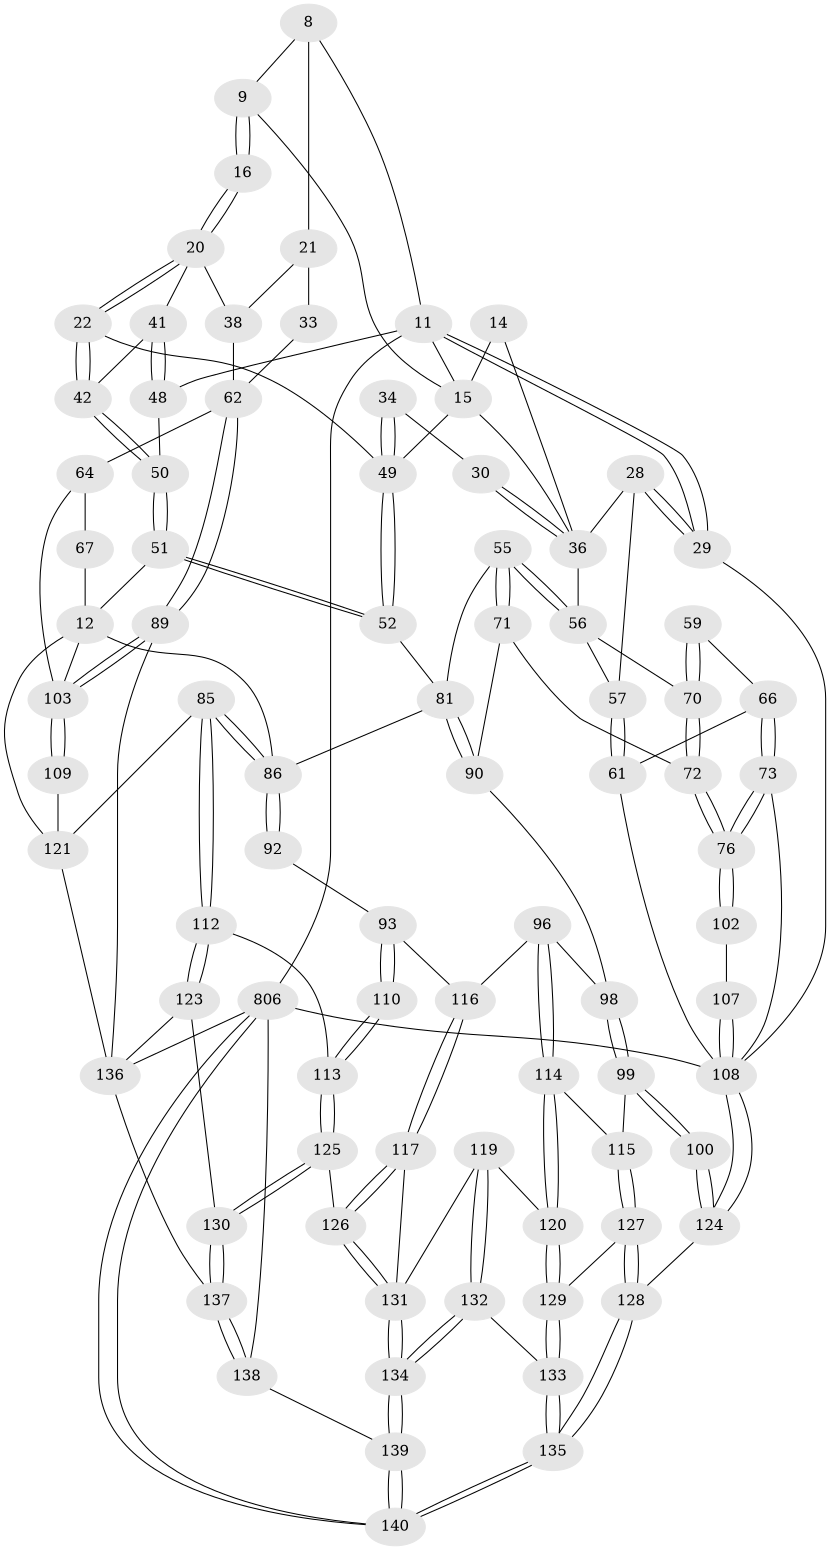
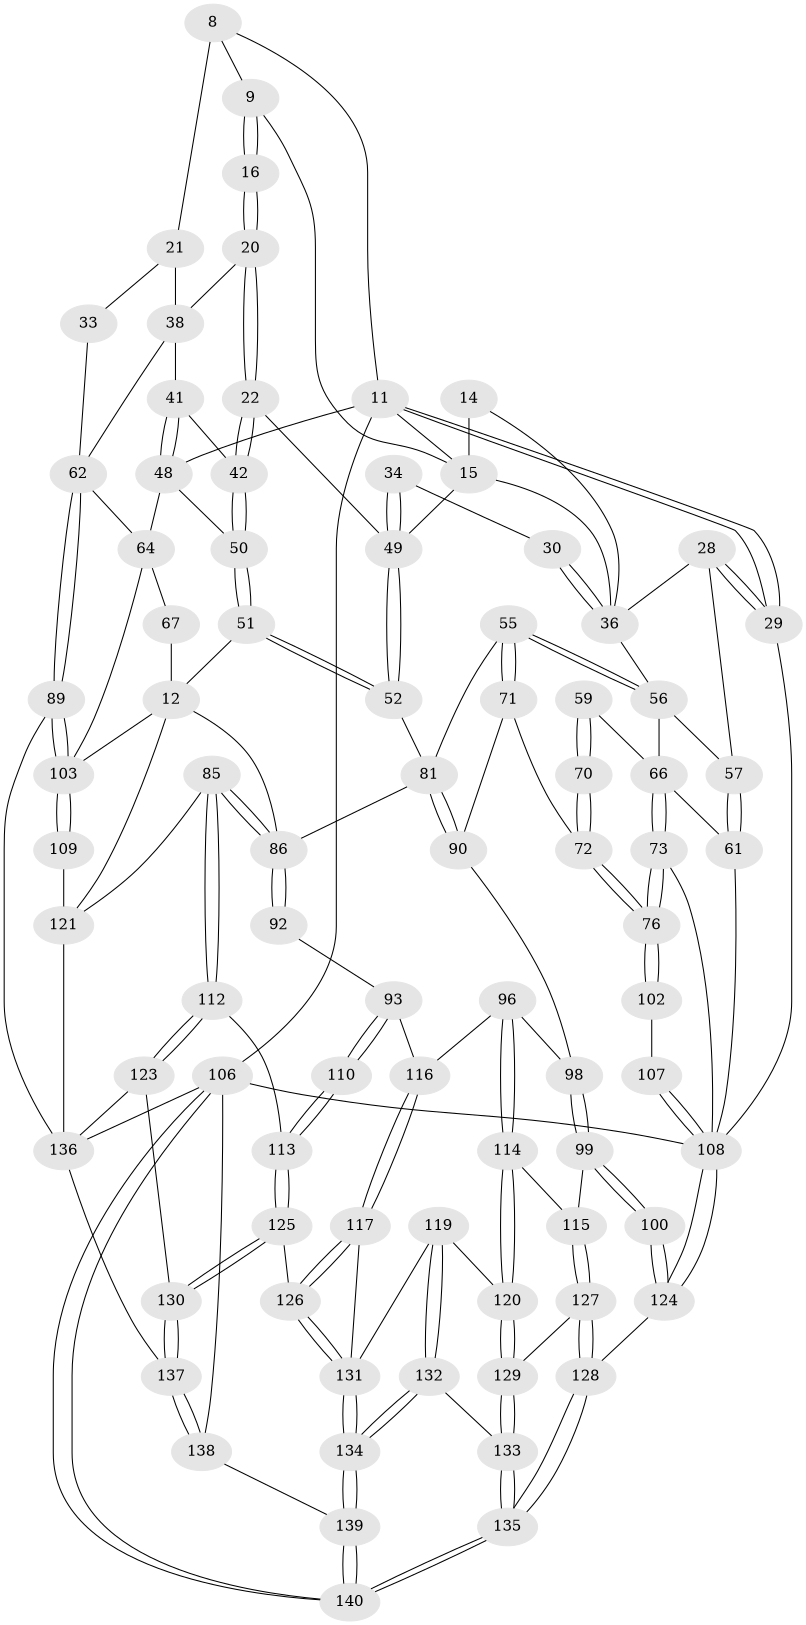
  graph {
    node [color=gray90 style=filled]
    8 [super="+7"]
    9 [super="+5"]
    11 [super="+10+6"]
    21 [super="+17+18"]
    15 [super="+13"]
    16
    29
-   106 [super="+87" label=806]
+   106 [super="+87"]
    48
    38 [super="+19"]
    33 [super="+31"]
    36 [super="+26+25+32"]
    49 [super="+23+24"]
    20
    108 [super="+105"]
    62 [super="+39+30+40"]
    64 [super="+47+63"]
    89
    136 [super="+88+122"]
    138
    140
    14
    56 [super="+44"]
    52
    22
    42
    41
    50
    28 [super="+27"]
    57 [super="+45"]
    61
    124
    34
    n34 [label=30]
    70 [super="+65+58"]
    51
    67
    103 [super="+91"]
    81 [super="+54"]
    n40 [label=12 super="+69"]
    86 [super="+79+80"]
    121 [super="+84+83"]
    90 [super="+78"]
    55
    71
    72
    59
    n48 [label=66]
    73
    76
    109
    98 [super="+97"]
    102 [super="+101"]
    107 [super="+104"]
    92
    85
    112
    113
    123
    93
    137
    99
    110
    116 [super="+95+94"]
    117
    96
    114
    115
    120
    100
    127
    128
    139
    125
    130
    126
    129
    131 [super="+118"]
    134
    119
    132
    133
    135
    8 -- 9
    8 -- 11
    8 -- 21 [weight=2]
    9 -- 15
    9 -- 16 [weight=2]
    9 -- 16
    11 -- 15 [weight=2]
    11 -- 29
    11 -- 29
    11 -- 106 [weight=2]
    11 -- 48
    21 -- 38
    21 -- 33 [weight=2]
    15 -- 36
    15 -- 49
    16 -- 20
    16 -- 20
    29 -- 108
    106 -- 108
    106 -- 136
    106 -- 138
    106 -- 140
    106 -- 140
+   48 -- 64
    48 -- 50
    38 -- 62
-   20 -- 41
+   38 -- 41
    33 -- 62 [weight=2]
    36 -- 56
    49 -- 52
    49 -- 52
    20 -- 38
    20 -- 22
    20 -- 22
    108 -- 124
    108 -- 124
    62 -- 64 [weight=2]
    62 -- 89
    62 -- 89
    64 -- 67 [weight=2]
    64 -- 103
    89 -- 136
    89 -- 103
    89 -- 103
    136 -- 137
    138 -- 139
    14 -- 15 [weight=2]
    14 -- 36
    56 -- 57
-   56 -- 70 [weight=2]
+   56 -- n48 [weight=2]
    52 -- 81
    22 -- 49
    22 -- 42
    22 -- 42
    42 -- 50
    42 -- 50
    41 -- 48
    41 -- 48
    41 -- 42
    50 -- 51
    50 -- 51
    28 -- 29
    28 -- 29
    28 -- 36
    28 -- 57 [weight=2]
    57 -- 61
    57 -- 61
    61 -- 108
    124 -- 128
    34 -- 49 [weight=2]
    34 -- 49
    34 -- n34
    n34 -- 36 [weight=2]
    n34 -- 36
    70 -- 72
    70 -- 72
    51 -- 52
    51 -- 52
    51 -- n40
    67 -- n40
    103 -- 109
    103 -- 109
    81 -- 86
    81 -- 90 [weight=2]
    81 -- 90
    n40 -- 103
    n40 -- 86
    n40 -- 121
    86 -- 92 [weight=2]
    86 -- 92
    121 -- 136
    90 -- 98 [weight=2]
    55 -- 56
    55 -- 56
    55 -- 81
    55 -- 71
    55 -- 71
    71 -- 90
    71 -- 72
    72 -- 76
    72 -- 76
    59 -- 70 [weight=2]
    59 -- 70
    59 -- n48
    n48 -- 61
    n48 -- 73
    n48 -- 73
    73 -- 108
    73 -- 76
    73 -- 76
    76 -- 102
    76 -- 102
    109 -- 121 [weight=2]
    98 -- 99
    98 -- 99
    102 -- 107 [weight=2]
    107 -- 108 [weight=2]
    107 -- 108
    92 -- 93
    85 -- 86
    85 -- 86
    85 -- 121
    85 -- 112
    85 -- 112
    112 -- 113
    112 -- 123
    112 -- 123
    113 -- 125
    113 -- 125
    123 -- 136
    123 -- 130
    93 -- 110
    93 -- 110
    93 -- 116
    137 -- 138
    137 -- 138
    99 -- 115
    99 -- 100
    99 -- 100
    110 -- 113
    110 -- 113
    116 -- 117
    116 -- 117
    117 -- 126
    117 -- 126
    117 -- 131
    96 -- 98
    96 -- 116
    96 -- 114
    96 -- 114
    114 -- 115
    114 -- 120
    114 -- 120
    115 -- 127
    115 -- 127
    120 -- 129
    120 -- 129
    100 -- 124
    100 -- 124
    127 -- 128
    127 -- 128
    127 -- 129
    128 -- 135
    128 -- 135
    139 -- 140
    139 -- 140
    125 -- 130
    125 -- 130
    125 -- 126
    130 -- 137
    130 -- 137
    126 -- 131
    126 -- 131
    129 -- 133
    129 -- 133
    131 -- 134
    131 -- 134
    134 -- 139
    134 -- 139
    119 -- 120
    119 -- 131
    119 -- 132
    119 -- 132
    132 -- 134
    132 -- 134
    132 -- 133
    133 -- 135
    133 -- 135
    135 -- 140
    135 -- 140
  }
